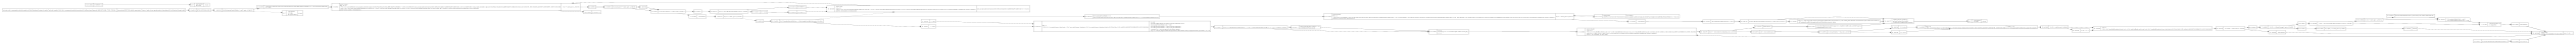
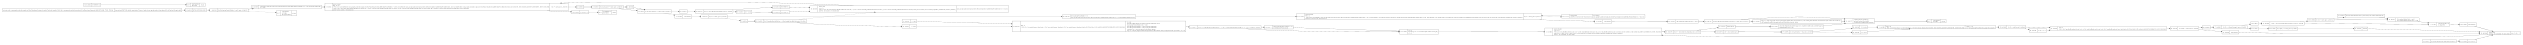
  digraph {
    fontname="PT Serif"
    rankdir=LR
    node [fontname="PT Serif" shape=record]
    edge [fontname="PT Serif"]
    n1 [label="{0\:\ 0x0000|MTH_ENTER_BLOCK\l}"]
    n2 [label="{1\:\ 0x0004|if (r20.playingPeriodHolder != null) goto L_0x0007\l}"]
    n3 [label="{2\:\ 0x0007|com.google.android.exoplayer2.ExoPlayerImplInternal$MediaPeriodHolder r6 = r20.playingPeriodHolder\lr13 = true\l}"]
    n4 [label="{63\:\ ?|SYNTHETIC\lRETURN\lORIG_RETURN\l|return\l}"]
    n5 [label="{3\:\ 0x000c|LOOP_START\lPHI: r6 r63 \l  PHI: (r6v1 'periodHolder' com.google.android.exoplayer2.ExoPlayerImplInternal$MediaPeriodHolder) = (r6v0 'periodHolder' com.google.android.exoplayer2.ExoPlayerImplInternal$MediaPeriodHolder), (r6v5 'periodHolder' com.google.android.exoplayer2.ExoPlayerImplInternal$MediaPeriodHolder) binds: [B:2:0x0007, B:38:0x00e8] A[DONT_GENERATE, DONT_INLINE]\l  PHI: (r13v1 'selectionsChangedForReadPeriod' boolean) = (r13v0 'selectionsChangedForReadPeriod' boolean), (r13v2 'selectionsChangedForReadPeriod' boolean) binds: [B:2:0x0007, B:38:0x00e8] A[DONT_GENERATE, DONT_INLINE]\lLOOP:0: B:3:0x000c\-\>B:38:0x00e8\l|if (r6 == null) goto L_0x0006\l}"]
    n6 [label="{4\:\ 0x000e}"]
    n7 [label="{54\:\ 0x0006|SYNTHETIC\l}"]
    n8 [label="{5\:\ 0x0010|if (r6.prepared == false) goto L_0x0006\l}"]
+   n9 [label="{66\:\ ?|SYNTHETIC\lRETURN\l|return\l}"]
    n10 [label="{6\:\ 0x0012}"]
    n11 [label="{7\:\ 0x0016|if (r6.selectTracks() == false) goto L_0x00e1\l}"]
    n12 [label="{52\:\ 0x0006|SYNTHETIC\l}"]
    n13 [label="{65\:\ ?|SYNTHETIC\lRETURN\l|return\l}"]
    n14 [label="{35\:\ 0x00e1}"]
    n15 [label="{53\:\ 0x0018|SYNTHETIC\l}"]
    n16 [label="{36\:\ 0x00e5|if (r6 != r20.readingPeriodHolder) goto L_0x00e8\l}"]
    n17 [label="{8\:\ 0x0018|if (r13 == false) goto L_0x0128\l}"]
    n18 [label="{9\:\ 0x001a}"]
    n19 [label="{46\:\ 0x0128|r20.loadingPeriodHolder = r6\lcom.google.android.exoplayer2.ExoPlayerImplInternal$MediaPeriodHolder r6 = r20.loadingPeriodHolder.next\l}"]
    n20 [label="{10\:\ 0x0026|if (r20.readingPeriodHolder == r20.playingPeriodHolder) goto L_0x00ec\l}"]
    n21 [label="{47\:\ 0x0132|LOOP_START\lPHI: r6 \l  PHI: (r6v3 'periodHolder' com.google.android.exoplayer2.ExoPlayerImplInternal$MediaPeriodHolder) = (r6v2 'periodHolder' com.google.android.exoplayer2.ExoPlayerImplInternal$MediaPeriodHolder), (r6v4 'periodHolder' com.google.android.exoplayer2.ExoPlayerImplInternal$MediaPeriodHolder) binds: [B:46:0x0128, B:48:0x0134] A[DONT_GENERATE, DONT_INLINE]\lLOOP:2: B:47:0x0132\-\>B:48:0x0134\l|if (r6 == null) goto L_0x013a\l}"]
    n22 [label="{39\:\ 0x00ec|r7 = false\l}"]
    n23 [label="{38\:\ 0x00e8|LOOP_END\lPHI: r13 \l  PHI: (r13v2 'selectionsChangedForReadPeriod' boolean) = (r13v1 'selectionsChangedForReadPeriod' boolean), (r13v3 'selectionsChangedForReadPeriod' boolean) binds: [B:56:0x00e8, B:55:0x00e8] A[DONT_GENERATE, DONT_INLINE]\lLOOP:0: B:3:0x000c\-\>B:38:0x00e8\l|com.google.android.exoplayer2.ExoPlayerImplInternal$MediaPeriodHolder r6 = r6.next\l}"]
    n24 [label="{11\:\ 0x0028|r7 = true\l}"]
    n25 [label="{12\:\ 0x0029|PHI: r7 \l  PHI: (r7v1 'recreateStreams' boolean) = (r7v0 'recreateStreams' boolean), (r7v2 'recreateStreams' boolean) binds: [B:39:0x00ec, B:11:0x0028] A[DONT_GENERATE, DONT_INLINE]\l|r0 = r20\lreleasePeriodHoldersFrom(r20.playingPeriodHolder.next)\lr20.playingPeriodHolder.next = null\lr20.loadingPeriodHolder = r20.playingPeriodHolder\lr20.readingPeriodHolder = r20.playingPeriodHolder\lboolean[] r14 = new boolean[r20.renderers.length]\llong r8 = r20.playingPeriodHolder.updatePeriodTrackSelection(r20.playbackInfo.positionUs, r7, r14)\l}"]
    n26 [label="{13\:\ 0x0075|if ((r8 \> r20.playbackInfo.positionUs ? 1 : (r8 == r20.playbackInfo.positionUs ? 0 : \-1)) == 0) goto L_0x0082\l}"]
    n27 [label="{14\:\ 0x0077|r20.playbackInfo.positionUs = r8\lresetRendererPosition(r8)\l}"]
    n28 [label="{15\:\ 0x0082|r2 = 0\lboolean[] r11 = new boolean[r20.renderers.length]\lr3 = 0\l}"]
    n29 [label="{16\:\ 0x008b|LOOP_START\lPHI: r2 r3 \l  PHI: (r2v1 'enabledRendererCount' int) = (r2v0 'enabledRendererCount' int), (r2v2 'enabledRendererCount' int) binds: [B:15:0x0082, B:34:0x00de] A[DONT_GENERATE, DONT_INLINE]\l  PHI: (r3v1 'i' int) = (r3v0 'i' int), (r3v2 'i' int) binds: [B:15:0x0082, B:34:0x00de] A[DONT_GENERATE, DONT_INLINE]\lLOOP:1: B:16:0x008b\-\>B:34:0x00de\l}"]
    n30 [label="{17\:\ 0x0090|if (r3 \>= r20.renderers.length) goto L_0x0101\l}"]
    n31 [label="{18\:\ 0x0092|r10 = r20.renderers[r3]\l}"]
    n32 [label="{57\:\ 0x0101|SYNTHETIC\l}"]
    n33 [label="{19\:\ 0x009c|if (r10.getState() == 0) goto L_0x00ef\l}"]
    n34 [label="{44\:\ 0x0101|r20.eventHandler.obtainMessage(3, r6.trackSelectorResult).sendToTarget()\lenableRenderers(r11, r2)\l}"]
    n35 [label="{20\:\ 0x009e|r15 = true\l}"]
    n36 [label="{40\:\ 0x00ef|r15 = false\l}"]
    n37 [label="{21\:\ 0x009f|PHI: r15 \l  PHI: (r15v31 boolean) = (r15v30 boolean), (r15v41 boolean) binds: [B:40:0x00ef, B:20:0x009e] A[DONT_GENERATE, DONT_INLINE]\l|r11[r3] = r15\lr12 = r20.playingPeriodHolder.sampleStreams[r3]\l}"]
    n38 [label="{22\:\ 0x00a9|if (r12 == null) goto L_0x00ad\l}"]
    n39 [label="{23\:\ 0x00ab|int r2 = r2 + 1\l}"]
    n40 [label="{24\:\ 0x00ad|PHI: r2 \l  PHI: (r2v2 'enabledRendererCount' int) = (r2v1 'enabledRendererCount' int), (r2v3 'enabledRendererCount' int) binds: [B:22:0x00a9, B:23:0x00ab] A[DONT_GENERATE, DONT_INLINE]\l}"]
    n41 [label="{25\:\ 0x00af|if (r11[r3] == false) goto L_0x00de\l}"]
    n42 [label="{26\:\ 0x00b1}"]
    n43 [label="{59\:\ 0x00de|SYNTHETIC\l}"]
    n44 [label="{27\:\ 0x00b5|if (r12 == r10.getStream()) goto L_0x00f1\l}"]
    n45 [label="{34\:\ 0x00de|LOOP_END\lLOOP:1: B:16:0x008b\-\>B:34:0x00de\l|int r3 = r3 + 1\l}"]
    n46 [label="{28\:\ 0x00b7}"]
    n47 [label="{41\:\ 0x00f1}"]
    n48 [label="{29\:\ 0x00bb|if (r10 != r20.rendererMediaClockSource) goto L_0x00d6\l}"]
    n49 [label="{42\:\ 0x00f3|if (r14[r3] == false) goto L_0x00de\l}"]
    n50 [label="{30\:\ 0x00bd|if (r12 != null) goto L_0x00cc\l}"]
    n51 [label="{33\:\ 0x00d6|ensureStopped(r10)\lr10.disable()\l}"]
    n52 [label="{31\:\ 0x00bf|r20.standaloneMediaClock.synchronize(r20.rendererMediaClock)\l}"]
    n53 [label="{32\:\ 0x00cc|r20.rendererMediaClock = null\lr20.rendererMediaClockSource = null\l}"]
    n54 [label="{58\:\ 0x00de|SYNTHETIC\l}"]
    n55 [label="{37\:\ 0x00e7|r13 = false\l}"]
    n56 [label="{56\:\ 0x00e8|SYNTHETIC\l}"]
    n57 [label="{55\:\ 0x00e8|SYNTHETIC\l}"]
    n58 [label="{60\:\ 0x00de|ENTER\l}"]
    n59 [label="{43\:\ 0x00f5|r10.resetPosition(r20.rendererPositionUs)\l}"]
    n60 [label="{61\:\ 0x00de|SYNTHETIC\l}"]
    n61 [label="{45\:\ 0x0117|maybeContinueLoading()\lupdatePlaybackPositions()\lr20.handler.sendEmptyMessage(2)\l}"]
    n62 [label="{64\:\ ?|SYNTHETIC\lRETURN\l|return\l}"]
    n63 [label="{48\:\ 0x0134|LOOP_END\lLOOP:2: B:47:0x0132\-\>B:48:0x0134\l|r6.release()\lcom.google.android.exoplayer2.ExoPlayerImplInternal$MediaPeriodHolder r6 = r6.next\l}"]
    n64 [label="{62\:\ 0x013a|SYNTHETIC\l}"]
    n65 [label="{49\:\ 0x013a|r20.loadingPeriodHolder.next = null\l}"]
    n66 [label="{50\:\ 0x014a|if (r20.loadingPeriodHolder.prepared == false) goto L_0x0117\l}"]
    n67 [label="{51\:\ 0x014c|long r4 = java.lang.Math.max(r20.loadingPeriodHolder.startPositionUs, r20.loadingPeriodHolder.toPeriodTime(r20.rendererPositionUs))\lr20.loadingPeriodHolder.updatePeriodTrackSelection(r4, false)\l}"]
    n68 [label="{private void com.google.android.exoplayer2.ExoPlayerImplInternal.reselectTracksInternal((r20v0 'this' com.google.android.exoplayer2.ExoPlayerImplInternal A[IMMUTABLE_TYPE, THIS]))  | Annotation[SYSTEM, dalvik.annotation.Throws, \{value=[com.google.android.exoplayer2.ExoPlaybackException]\}]\l}"]
    n1 -> n2
    n2 -> n3
    n2 -> n4 [style=dashed]
    n3 -> n5
    n5 -> n6 [style=dashed]
    n5 -> n7
    n6 -> n8
+   n7 -> n9
    n8 -> n10 [style=dashed]
    n8 -> n11
    n10 -> n11
    n11 -> n14
    n11 -> n15 [style=dashed]
    n12 -> n13
    n14 -> n16
    n15 -> n17
    n16 -> n55 [style=dashed]
    n16 -> n56
    n17 -> n18 [style=dashed]
    n17 -> n19
    n18 -> n20
    n19 -> n21
    n20 -> n22
    n20 -> n23 [style=dashed]
    n21 -> n63 [style=dashed]
    n21 -> n64
    n22 -> n25
    n23 -> n5
    n24 -> n25
    n25 -> n26
    n26 -> n27 [style=dashed]
    n26 -> n28
    n27 -> n28
    n28 -> n29
    n29 -> n30
    n30 -> n31 [style=dashed]
    n30 -> n32
    n31 -> n33
    n32 -> n34
    n33 -> n35 [style=dashed]
    n33 -> n36
    n34 -> n61
    n35 -> n37
    n36 -> n37
    n37 -> n38
    n38 -> n39 [style=dashed]
    n38 -> n40
    n39 -> n40
    n40 -> n41
    n41 -> n42 [style=dashed]
    n41 -> n43
    n42 -> n44
    n43 -> n45
    n44 -> n46 [style=dashed]
    n44 -> n47
    n45 -> n29
    n46 -> n48
    n47 -> n49
    n48 -> n50 [style=dashed]
    n48 -> n51
    n49 -> n58
    n50 -> n52 [style=dashed]
    n50 -> n53
    n51 -> n54
    n52 -> n53
    n53 -> n51
    n54 -> n45
    n55 -> n57
    n56 -> n23
    n57 -> n23
    n58 -> n45
    n59 -> n60
    n60 -> n45
    n61 -> n62
    n63 -> n21
    n64 -> n65
    n65 -> n66
    n66 -> n61
    n66 -> n67 [style=dashed]
    n67 -> n61
    n68 -> n1
  }
